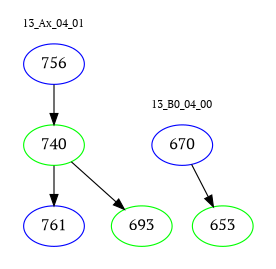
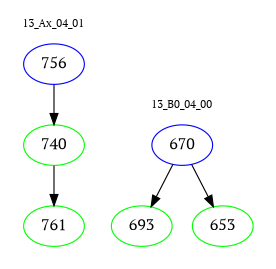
  digraph {
    fontname="PT Serif"
    node [color=blue fontname="PT Serif"]
    edge [color=black fontname="PT Serif"]
    n1 [label=756]
    n2 [color=green label=740]
-   n3 [label=761]
+   n3 [color=green label=761]
    n4 [label=670]
    n5 [color=green label=653]
    n6 [color=green label=693]
    subgraph cluster_1 {
      color=white
      fontsize=10
      label="13_Ax_04_01"
      n1
      n2
      n3
    }
    subgraph cluster_2 {
      color=white
      fontsize=10
      label="13_B0_04_00"
      n4
      n5
      n6
    }
    n1 -> n2
    n2 -> n3
    n4 -> n5
-   n2 -> n6
+   n4 -> n6
  }
